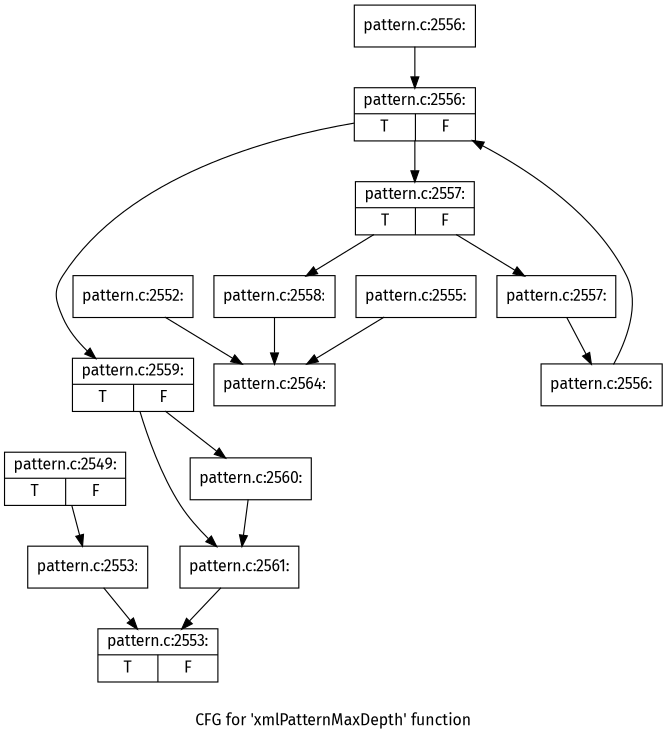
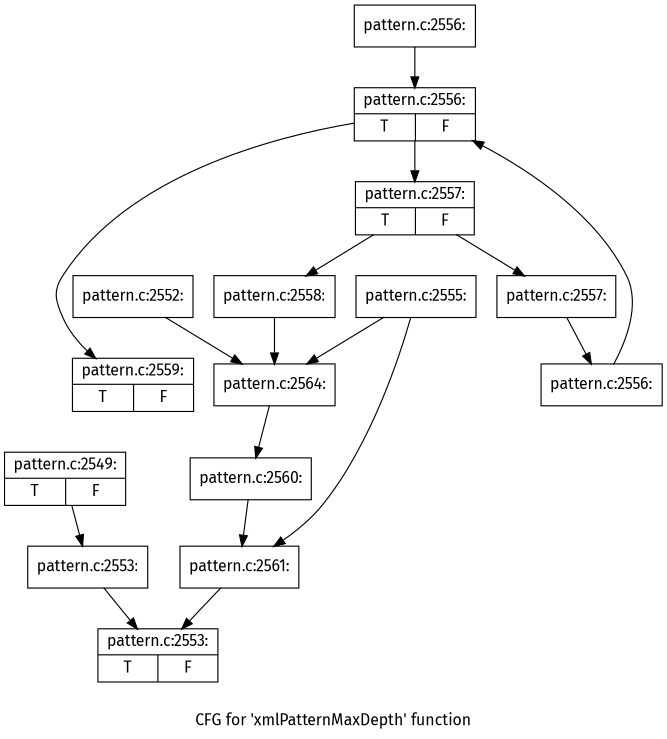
  digraph {
    fontname="Fira Sans"
    label="CFG for 'xmlPatternMaxDepth' function"
    node [fontname="Fira Sans" shape=record]
    edge [fontname="Fira Sans"]
    n1 [label="{pattern.c:2549:|{<s0>T|<s1>F}}"]
    n2 [label="{pattern.c:2553:}"]
    n3 [label="{pattern.c:2552:}"]
    n4 [label="{pattern.c:2564:}"]
    n5 [label="{pattern.c:2553:|{<s0>T|<s1>F}}"]
    n6 [label="{pattern.c:2555:}"]
    n7 [label="{pattern.c:2556:}"]
    n8 [label="{pattern.c:2556:|{<s0>T|<s1>F}}"]
    n9 [label="{pattern.c:2557:|{<s0>T|<s1>F}}"]
    n10 [label="{pattern.c:2559:|{<s0>T|<s1>F}}"]
    n11 [label="{pattern.c:2558:}"]
    n12 [label="{pattern.c:2557:}"]
    n13 [label="{pattern.c:2560:}"]
    n14 [label="{pattern.c:2561:}"]
    n15 [label="{pattern.c:2556:}"]
    n1 -> n2
    n2 -> n5
    n3 -> n4
    n6 -> n4
    n7 -> n8
    n8 -> n9
    n8 -> n10
    n9 -> n11
    n9 -> n12
-   n10 -> n13
-   n10 -> n14
+   n4 -> n13
+   n6 -> n14
    n11 -> n4
    n12 -> n15
    n13 -> n14
    n14 -> n5
    n15 -> n8
  }
